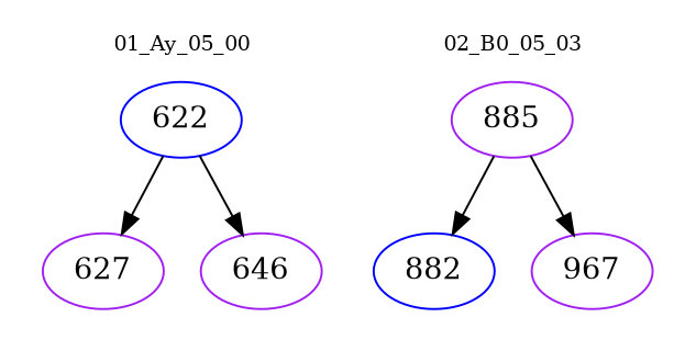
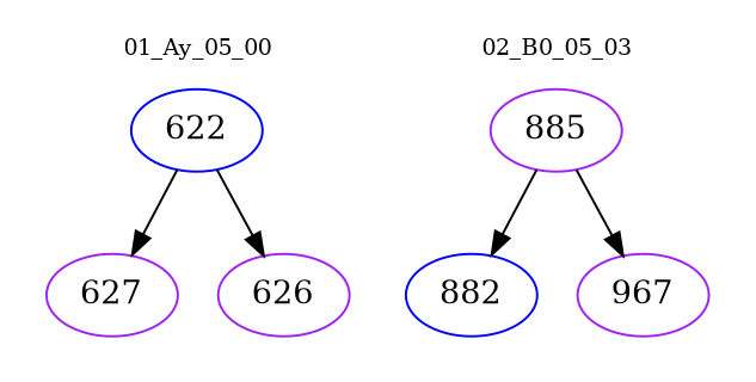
  digraph {
    node [color=purple]
    edge [color=black]
    n1 [color=blue label=622]
    n2 [label=627]
-   n3 [label=646]
+   n3 [label=626]
    n4 [label=885]
    n5 [color=blue label=882]
    n6 [label=967]
    subgraph cluster_1 {
      color=white
      fontsize=10
      label="01_Ay_05_00"
      n1
      n2
      n3
    }
    subgraph cluster_2 {
      color=white
      fontsize=10
      label="02_B0_05_03"
      n4
      n5
      n6
    }
    n1 -> n2
    n1 -> n3
    n4 -> n5
    n4 -> n6
  }
